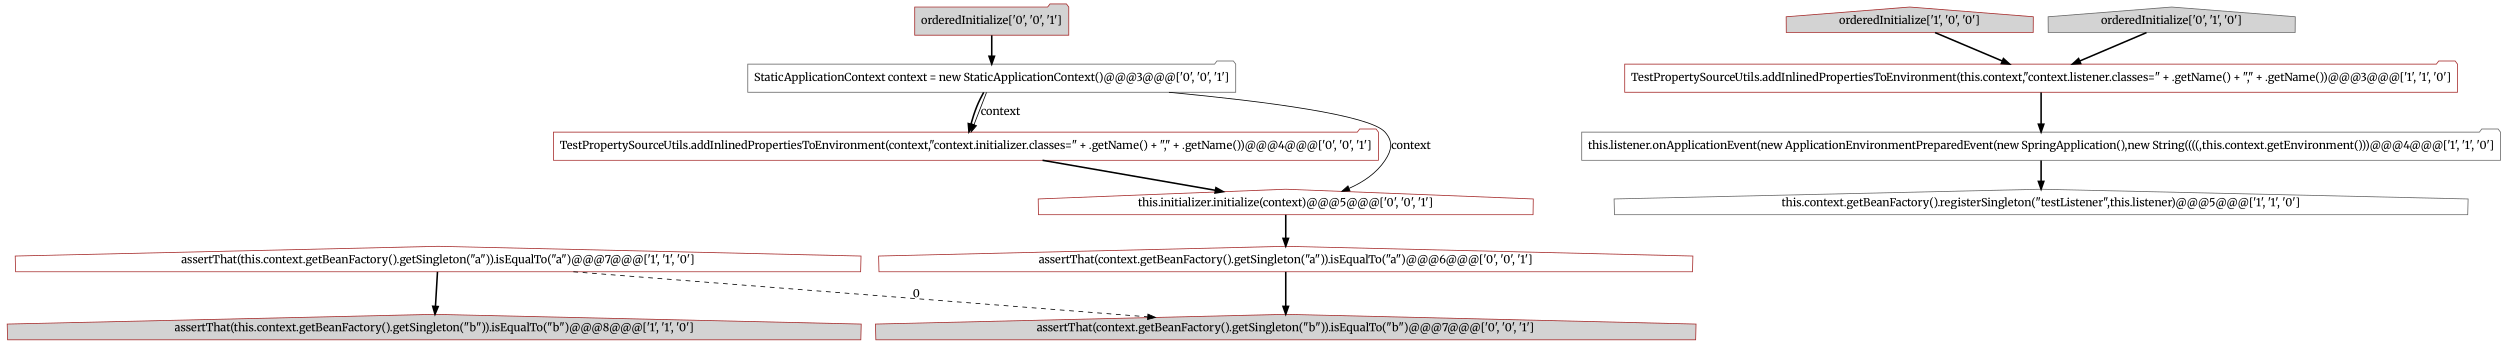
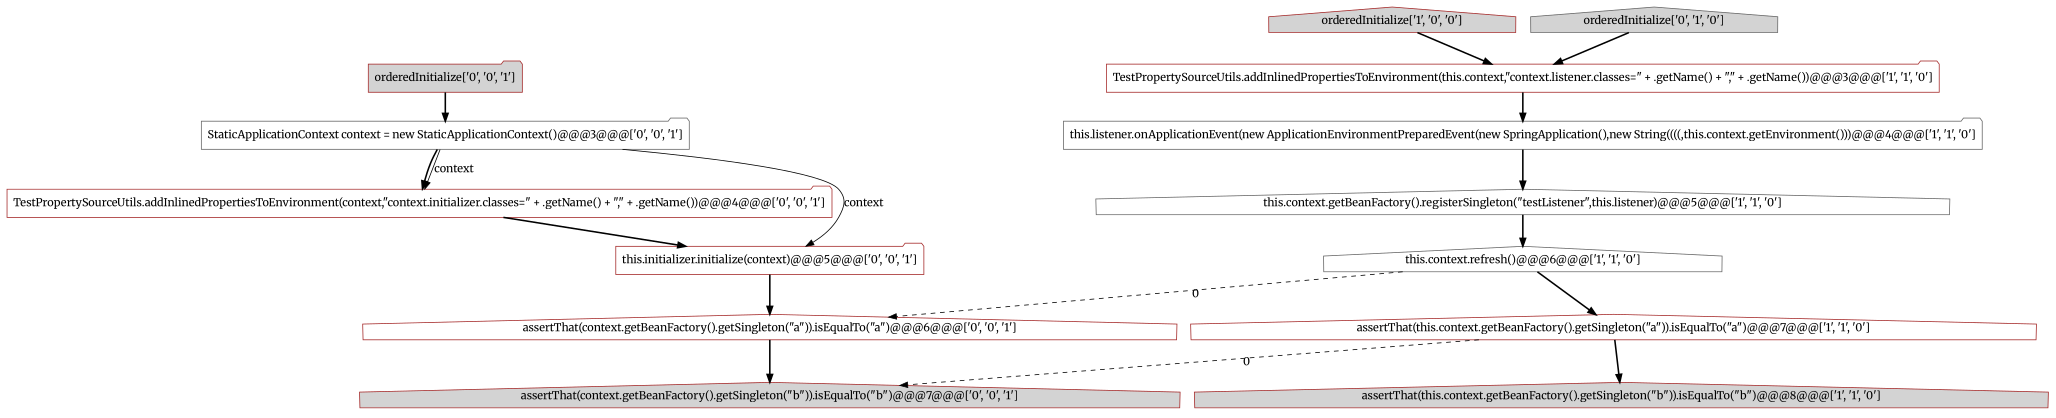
  digraph {
    fontname=Merriweather
    node [color=brown fillcolor=white fontname=Merriweather shape=house style=filled]
    edge [fontname=Merriweather style=bold]
    n1 [fillcolor=lightgray label="assertThat(this.context.getBeanFactory().getSingleton(\"b\")).isEqualTo(\"b\")@@@8@@@['1', '1', '0']"]
    n2 [label="TestPropertySourceUtils.addInlinedPropertiesToEnvironment(this.context,\"context.listener.classes=\" + .getName() + \",\" + .getName())@@@3@@@['1', '1', '0']" shape=folder]
    n3 [color=gray40 label="this.listener.onApplicationEvent(new ApplicationEnvironmentPreparedEvent(new SpringApplication(),new String((((,this.context.getEnvironment()))@@@4@@@['1', '1', '0']" shape=folder]
    n4 [color=gray40 label="this.context.getBeanFactory().registerSingleton(\"testListener\",this.listener)@@@5@@@['1', '1', '0']"]
    n5 [fillcolor=lightgray label="orderedInitialize['0', '0', '1']" shape=folder]
    n6 [color=gray40 label="StaticApplicationContext context = new StaticApplicationContext()@@@3@@@['0', '0', '1']" shape=folder]
    n7 [label="TestPropertySourceUtils.addInlinedPropertiesToEnvironment(context,\"context.initializer.classes=\" + .getName() + \",\" + .getName())@@@4@@@['0', '0', '1']" shape=folder]
-   n8 [label="this.initializer.initialize(context)@@@5@@@['0', '0', '1']"]
+   n8 [label="this.initializer.initialize(context)@@@5@@@['0', '0', '1']" shape=folder]
    n9 [label="assertThat(this.context.getBeanFactory().getSingleton(\"a\")).isEqualTo(\"a\")@@@7@@@['1', '1', '0']"]
    n10 [fillcolor=lightgray label="assertThat(context.getBeanFactory().getSingleton(\"b\")).isEqualTo(\"b\")@@@7@@@['0', '0', '1']"]
+   n11 [color=gray40 label="this.context.refresh()@@@6@@@['1', '1', '0']"]
    n12 [label="assertThat(context.getBeanFactory().getSingleton(\"a\")).isEqualTo(\"a\")@@@6@@@['0', '0', '1']"]
    n13 [fillcolor=lightgray label="orderedInitialize['1', '0', '0']"]
    n14 [color=gray40 fillcolor=lightgray label="orderedInitialize['0', '1', '0']"]
    n2 -> n3
    n3 -> n4
+   n4 -> n11
    n5 -> n6
    n6 -> n7
    n6 -> n7 [label=context style=solid]
    n6 -> n8 [label=context style=solid]
    n7 -> n8
    n8 -> n12
    n9 -> n1
    n9 -> n10 [label=0 style=dashed]
+   n11 -> n9
+   n11 -> n12 [label=0 style=dashed]
    n12 -> n10
    n13 -> n2
    n14 -> n2
  }
